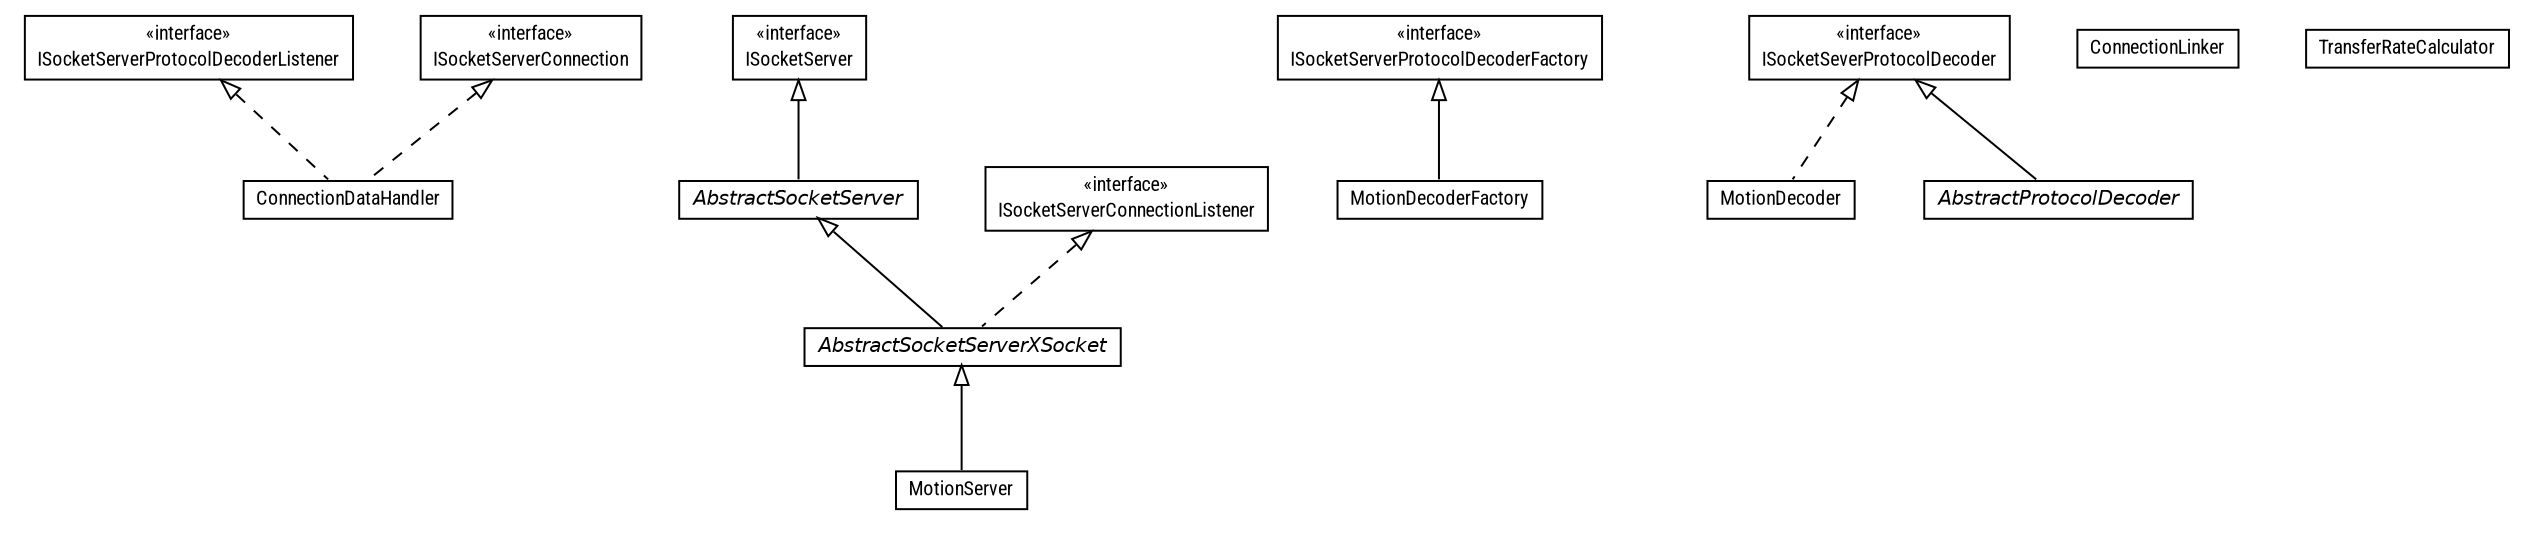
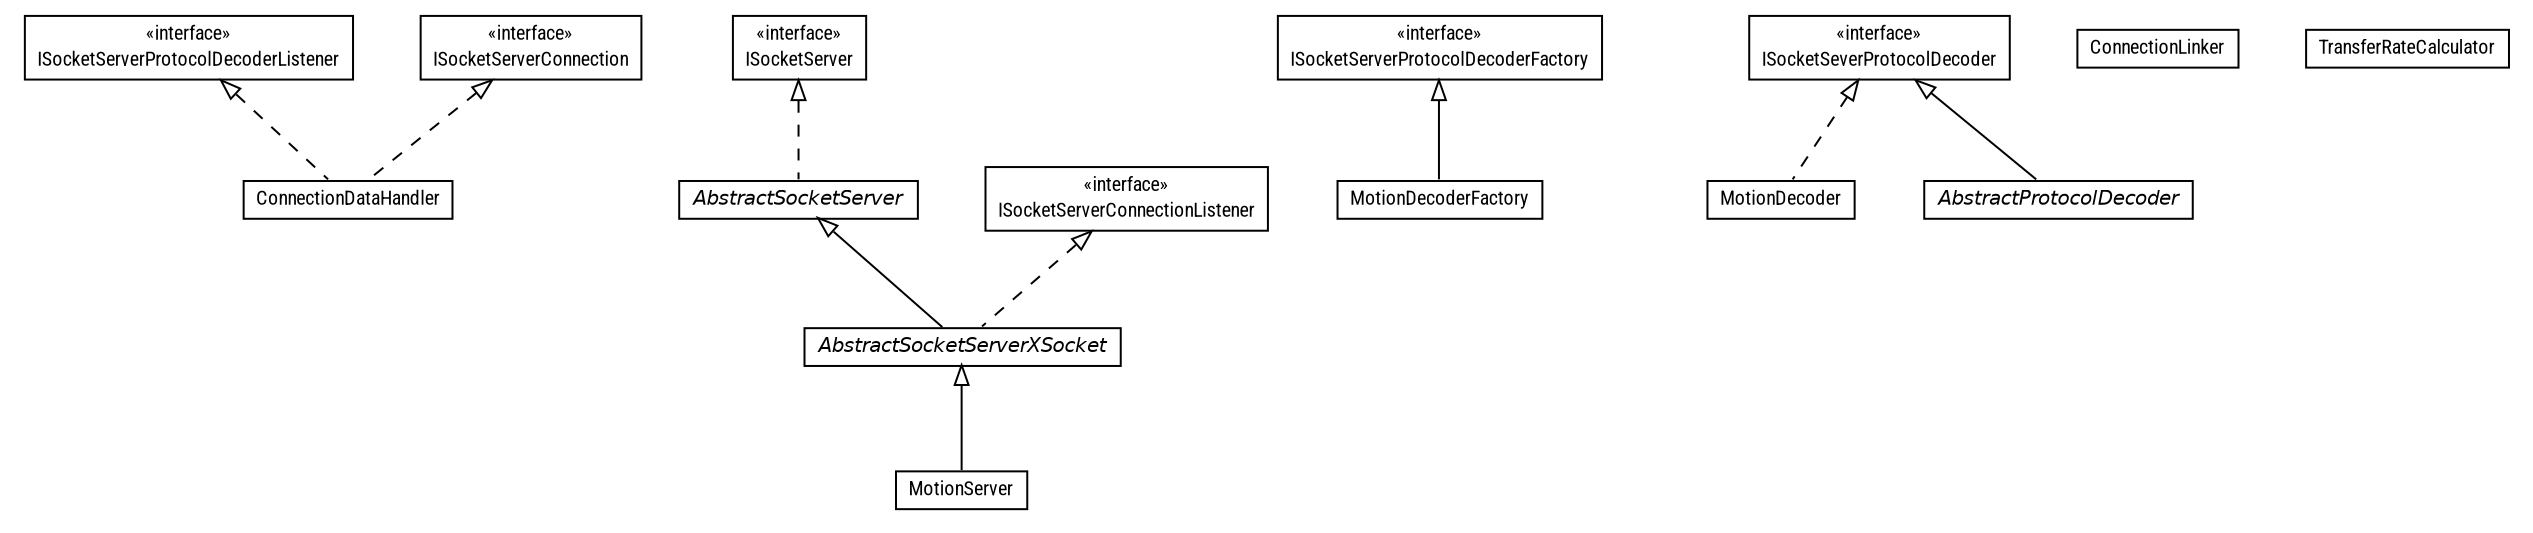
  digraph {
    fontname="Roboto Condensed"
    nodesep=0.25
    ranksep=0.5
    node [fontcolor=black fontname="Roboto Condensed" fontsize=10.0 shape=plaintext]
    edge [arrowtail=empty dir=back fontname="Roboto Condensed" fontsize=10 headport=p labelfontname=Helvetica labelfontsize=10 tailport=p style=dashed]
    n1 [label=<<table title="org.universAAL.lddi.zwave.exporter.Server.ConnectionDataHandler" border="0" cellborder="1" cellspacing="0" cellpadding="2" port="p" href="./ConnectionDataHandler.html"> 		<tr><td><table border="0" cellspacing="0" cellpadding="1"> <tr><td align="center" balign="center"> ConnectionDataHandler </td></tr> 		</table></td></tr> 		</table>>]
    n2 [label=<<table title="org.universAAL.lddi.zwave.exporter.Server.AbstractSocketServerXSocket" border="0" cellborder="1" cellspacing="0" cellpadding="2" port="p" href="./AbstractSocketServerXSocket.html"> 		<tr><td><table border="0" cellspacing="0" cellpadding="1"> <tr><td align="center" balign="center"><font face="Helvetica-Oblique"> AbstractSocketServerXSocket </font></td></tr> 		</table></td></tr> 		</table>>]
    n3 [label=<<table title="org.universAAL.lddi.zwave.exporter.Server.MotionServer" border="0" cellborder="1" cellspacing="0" cellpadding="2" port="p" href="./MotionServer.html"> 		<tr><td><table border="0" cellspacing="0" cellpadding="1"> <tr><td align="center" balign="center"> MotionServer </td></tr> 		</table></td></tr> 		</table>>]
    n4 [label=<<table title="org.universAAL.lddi.zwave.exporter.Server.ISocketServerProtocolDecoderListener" border="0" cellborder="1" cellspacing="0" cellpadding="2" port="p" href="./ISocketServerProtocolDecoderListener.html"> 		<tr><td><table border="0" cellspacing="0" cellpadding="1"> <tr><td align="center" balign="center"> &#171;interface&#187; </td></tr> <tr><td align="center" balign="center"> ISocketServerProtocolDecoderListener </td></tr> 		</table></td></tr> 		</table>>]
    n5 [label=<<table title="org.universAAL.lddi.zwave.exporter.Server.ISocketServerProtocolDecoderFactory" border="0" cellborder="1" cellspacing="0" cellpadding="2" port="p" href="./ISocketServerProtocolDecoderFactory.html"> 		<tr><td><table border="0" cellspacing="0" cellpadding="1"> <tr><td align="center" balign="center"> &#171;interface&#187; </td></tr> <tr><td align="center" balign="center"> ISocketServerProtocolDecoderFactory </td></tr> 		</table></td></tr> 		</table>>]
    n6 [label=<<table title="org.universAAL.lddi.zwave.exporter.Server.MotionDecoderFactory" border="0" cellborder="1" cellspacing="0" cellpadding="2" port="p" href="./MotionDecoderFactory.html"> 		<tr><td><table border="0" cellspacing="0" cellpadding="1"> <tr><td align="center" balign="center"> MotionDecoderFactory </td></tr> 		</table></td></tr> 		</table>>]
    n7 [label=<<table title="org.universAAL.lddi.zwave.exporter.Server.ISocketServer" border="0" cellborder="1" cellspacing="0" cellpadding="2" port="p" href="./ISocketServer.html"> 		<tr><td><table border="0" cellspacing="0" cellpadding="1"> <tr><td align="center" balign="center"> &#171;interface&#187; </td></tr> <tr><td align="center" balign="center"> ISocketServer </td></tr> 		</table></td></tr> 		</table>>]
    n8 [label=<<table title="org.universAAL.lddi.zwave.exporter.Server.AbstractSocketServer" border="0" cellborder="1" cellspacing="0" cellpadding="2" port="p" href="./AbstractSocketServer.html"> 		<tr><td><table border="0" cellspacing="0" cellpadding="1"> <tr><td align="center" balign="center"><font face="Helvetica-Oblique"> AbstractSocketServer </font></td></tr> 		</table></td></tr> 		</table>>]
    n9 [label=<<table title="org.universAAL.lddi.zwave.exporter.Server.MotionDecoder" border="0" cellborder="1" cellspacing="0" cellpadding="2" port="p" href="./MotionDecoder.html"> 		<tr><td><table border="0" cellspacing="0" cellpadding="1"> <tr><td align="center" balign="center"> MotionDecoder </td></tr> 		</table></td></tr> 		</table>>]
    n10 [label=<<table title="org.universAAL.lddi.zwave.exporter.Server.ISocketSeverProtocolDecoder" border="0" cellborder="1" cellspacing="0" cellpadding="2" port="p" href="./ISocketSeverProtocolDecoder.html"> 		<tr><td><table border="0" cellspacing="0" cellpadding="1"> <tr><td align="center" balign="center"> &#171;interface&#187; </td></tr> <tr><td align="center" balign="center"> ISocketSeverProtocolDecoder </td></tr> 		</table></td></tr> 		</table>>]
    n11 [label=<<table title="org.universAAL.lddi.zwave.exporter.Server.AbstractProtocolDecoder" border="0" cellborder="1" cellspacing="0" cellpadding="2" port="p" href="./AbstractProtocolDecoder.html"> 		<tr><td><table border="0" cellspacing="0" cellpadding="1"> <tr><td align="center" balign="center"><font face="Helvetica-Oblique"> AbstractProtocolDecoder </font></td></tr> 		</table></td></tr> 		</table>>]
    n12 [label=<<table title="org.universAAL.lddi.zwave.exporter.Server.ISocketServerConnection" border="0" cellborder="1" cellspacing="0" cellpadding="2" port="p" href="./ISocketServerConnection.html"> 		<tr><td><table border="0" cellspacing="0" cellpadding="1"> <tr><td align="center" balign="center"> &#171;interface&#187; </td></tr> <tr><td align="center" balign="center"> ISocketServerConnection </td></tr> 		</table></td></tr> 		</table>>]
    n13 [label=<<table title="org.universAAL.lddi.zwave.exporter.Server.ISocketServerConnectionListener" border="0" cellborder="1" cellspacing="0" cellpadding="2" port="p" href="./ISocketServerConnectionListener.html"> 		<tr><td><table border="0" cellspacing="0" cellpadding="1"> <tr><td align="center" balign="center"> &#171;interface&#187; </td></tr> <tr><td align="center" balign="center"> ISocketServerConnectionListener </td></tr> 		</table></td></tr> 		</table>>]
    n14 [label=<<table title="org.universAAL.lddi.zwave.exporter.Server.ConnectionLinker" border="0" cellborder="1" cellspacing="0" cellpadding="2" port="p" href="./ConnectionLinker.html"> 		<tr><td><table border="0" cellspacing="0" cellpadding="1"> <tr><td align="center" balign="center"> ConnectionLinker </td></tr> 		</table></td></tr> 		</table>>]
    n15 [label=<<table title="org.universAAL.lddi.zwave.exporter.Server.TransferRateCalculator" border="0" cellborder="1" cellspacing="0" cellpadding="2" port="p" href="./TransferRateCalculator.html"> 		<tr><td><table border="0" cellspacing="0" cellpadding="1"> <tr><td align="center" balign="center"> TransferRateCalculator </td></tr> 		</table></td></tr> 		</table>>]
    n2 -> n3 [style=""]
    n4 -> n1
    n5 -> n6 [style=solid]
-   n7 -> n8 [style=solid]
+   n7 -> n8
    n8 -> n2 [style=""]
    n10 -> n9
    n10 -> n11 [style=solid]
    n12 -> n1
    n13 -> n2
  }
